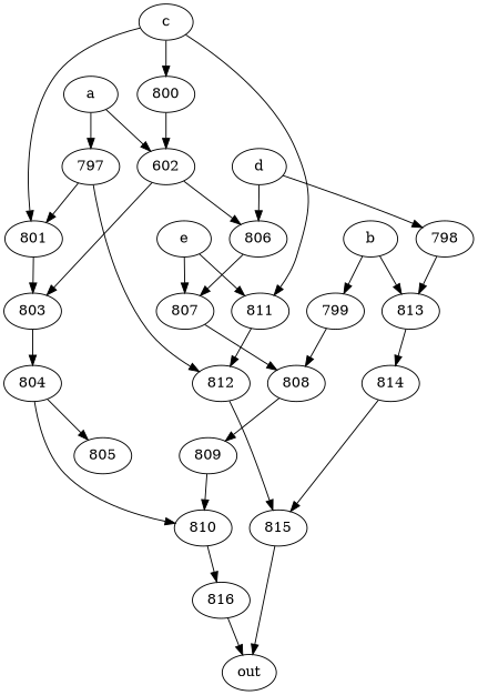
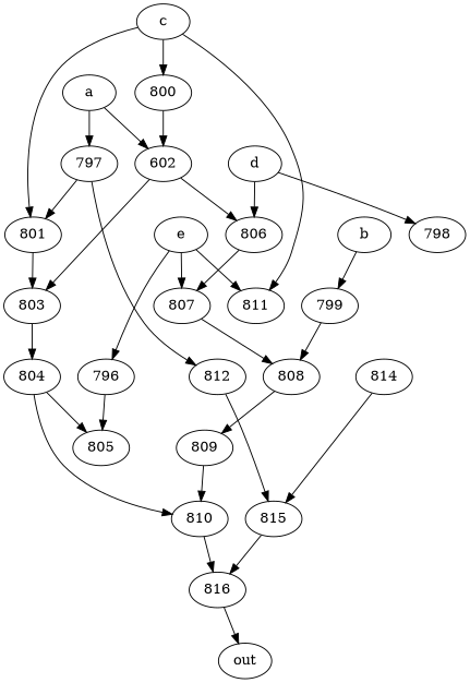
  strict digraph {
    816
    out
    a
    797
    n5 [label=602]
    801
    812
    803
    806
    815
    804
    807
    805
    810
    808
    809
    b
    799
-   813
    814
    c
    800
    811
    d
    798
    e
+   796
    816 -> out
    a -> 797
    a -> n5
    797 -> 801
    797 -> 812
    n5 -> 803
    n5 -> 806
    801 -> 803
    812 -> 815
    803 -> 804
    806 -> 807
-   815 -> out
+   815 -> 816
    804 -> 805
    804 -> 810
    807 -> 808
    810 -> 816
    808 -> 809
    809 -> 810
    b -> 799
-   b -> 813
    799 -> 808
-   813 -> 814
    814 -> 815
    c -> 801
    c -> 800
    c -> 811
    800 -> n5
-   811 -> 812
    d -> 806
    d -> 798
-   798 -> 813
    e -> 807
    e -> 811
+   e -> 796
+   796 -> 805
  }
